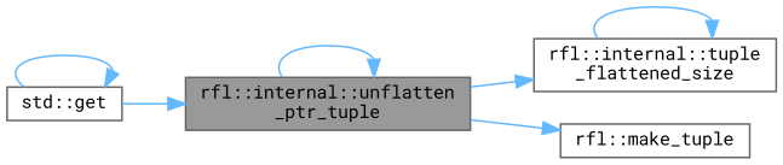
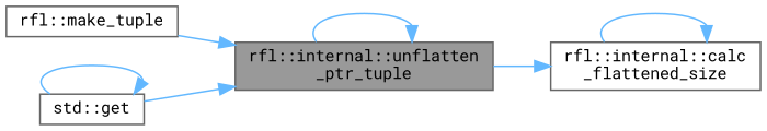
  digraph {
    fontname="Roboto Mono"
    rankdir=LR
    node [color=grey40 fillcolor=white fontname="Roboto Mono" fontsize=10 shape=box style=filled]
    edge [color=steelblue1 fontname="Roboto Mono" fontsize=10 labelfontname=Helvetica labelfontsize=10 style=solid]
    n1 [color=gray40 fillcolor=grey60 fontcolor=black height=0.2 label="rfl::internal::unflatten\l_ptr_tuple" width=0.4]
-   n2 [height=0.2 label="rfl::internal::tuple\l_flattened_size" width=0.4]
+   n2 [height=0.2 label="rfl::internal::calc\l_flattened_size" width=0.4]
    n3 [height=0.2 label="rfl::make_tuple" width=0.4]
    n4 [height=0.2 label="std::get" width=0.4]
    n1 -> n1
    n1 -> n2
-   n1 -> n3
+   n3 -> n1
    n2 -> n2
    n4 -> n1
    n4 -> n4
  }
